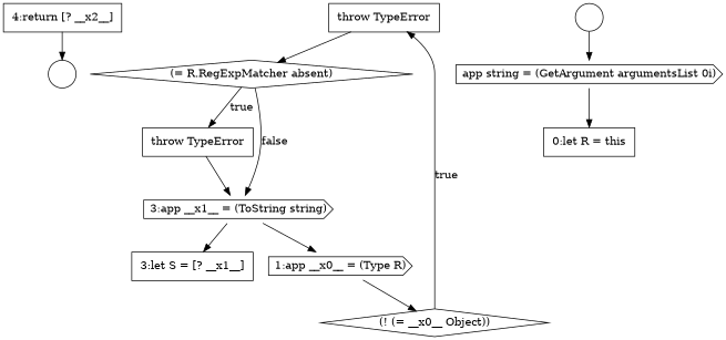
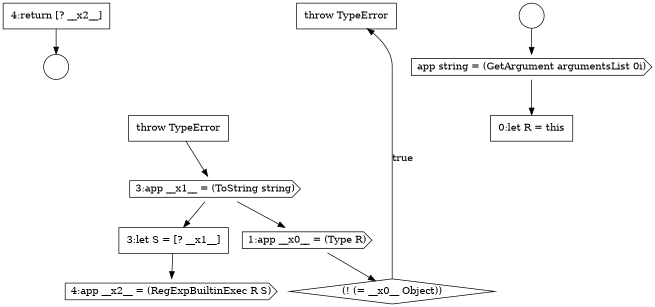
  digraph {
    node [color=black fillcolor=white shape=none style=filled]
    edge [color=black]
    n1 [label=" " shape=circle]
    n2 [label=<<font color="black">     <table border="0" cellborder="1" cellspacing="0" cellpadding="10">       <tr><td align="left">throw TypeError</td></tr>     </table>   </font>> margin=0]
-   n3 [label=<<font color="black">(= R.RegExpMatcher absent)</font>> shape=diamond]
    n4 [label=<<font color="black">     <table border="0" cellborder="1" cellspacing="0" cellpadding="10">       <tr><td align="left">throw TypeError</td></tr>     </table>   </font>> margin=0]
    n5 [label=<<font color="black">3:app __x1__ = (ToString string)</font>> shape=cds]
    n6 [label=<<font color="black">     <table border="0" cellborder="1" cellspacing="0" cellpadding="10">       <tr><td align="left">3:let S = [? __x1__]</td></tr>     </table>   </font>> margin=0]
+   n7 [label=<<font color="black">4:app __x2__ = (RegExpBuiltinExec R S)</font>> shape=cds]
    n8 [label=<<font color="black">1:app __x0__ = (Type R)</font>> shape=cds]
    n9 [label=<<font color="black">     <table border="0" cellborder="1" cellspacing="0" cellpadding="10">       <tr><td align="left">4:return [? __x2__]</td></tr>     </table>   </font>> margin=0]
    n10 [label=<<font color="black">(! (= __x0__ Object))</font>> shape=diamond]
    n11 [label=" " shape=circle]
    n12 [label=<<font color="black">app string = (GetArgument argumentsList 0i)</font>> shape=cds]
    n13 [label=<<font color="black">     <table border="0" cellborder="1" cellspacing="0" cellpadding="10">       <tr><td align="left">0:let R = this</td></tr>     </table>   </font>> margin=0]
-   n2 -> n3
-   n3 -> n4 [label=<<font color="black">true</font>>]
-   n3 -> n5 [label=<<font color="black">false</font>>]
    n4 -> n5
    n5 -> n6
    n5 -> n8
+   n6 -> n7
    n8 -> n10
    n9 -> n1
    n10 -> n2 [label=<<font color="black">true</font>>]
    n11 -> n12
    n12 -> n13
  }
